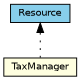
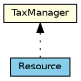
  digraph {
    node [color=black fontname=Helvetica fontsize=10 shape=record style=filled]
    n1 [fillcolor=skyblue fontcolor=black height=0.2 label=Resource width=0.4]
    n2 [fillcolor=lightyellow height=0.2 label=TaxManager width=0.4]
-   n1 -> n2 [color=black dir=back fontname=Helvetica fontsize=10 labelfontname=Helvetica labelfontsize=10 style=dotted]
+   n2 -> n1 [color=black dir=back fontname=Helvetica fontsize=10 labelfontname=Helvetica labelfontsize=10 style=dotted]
  }
